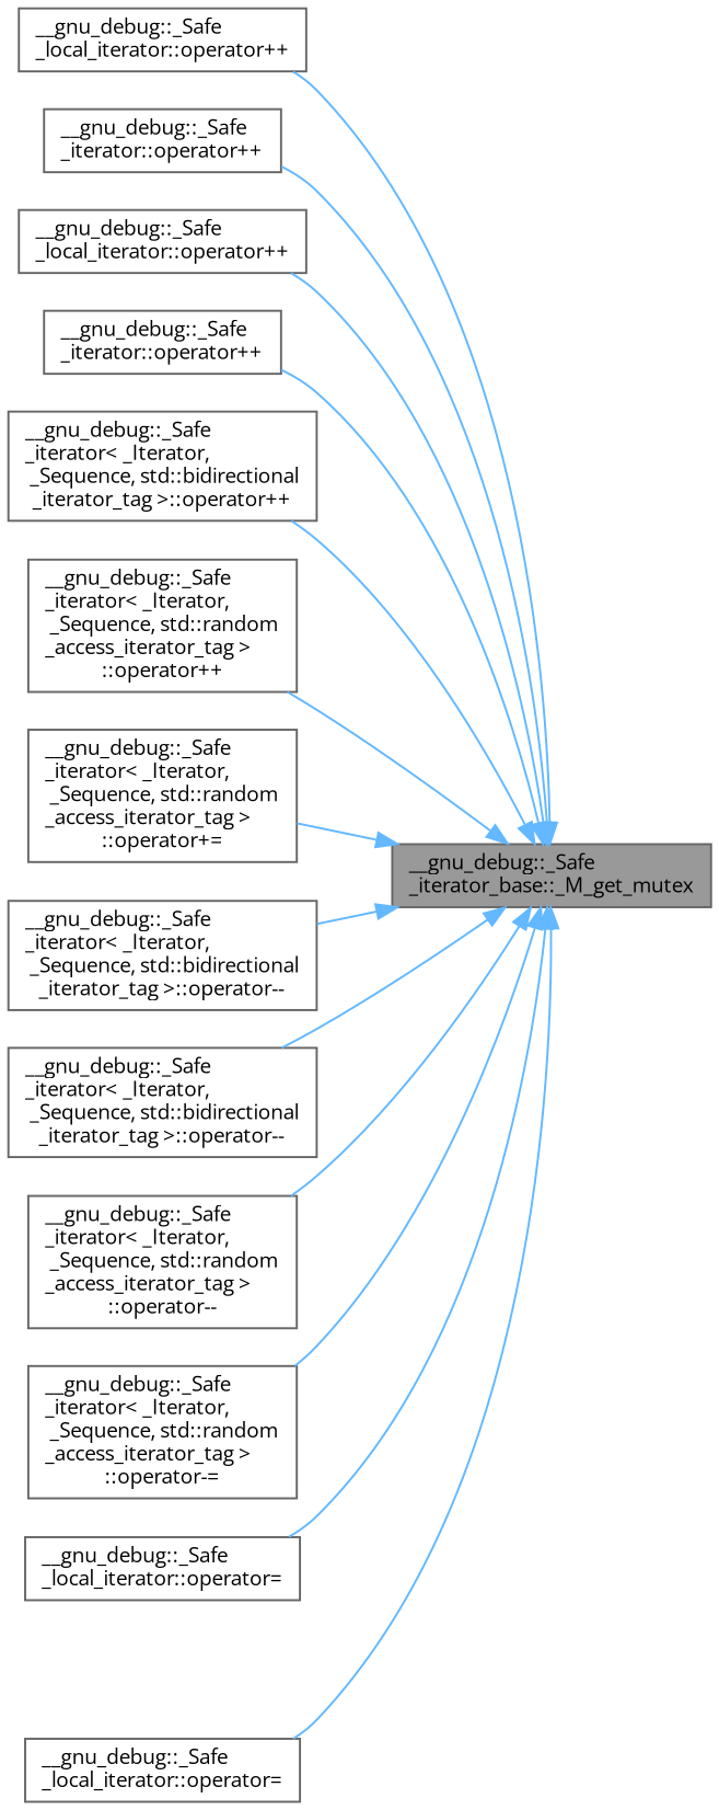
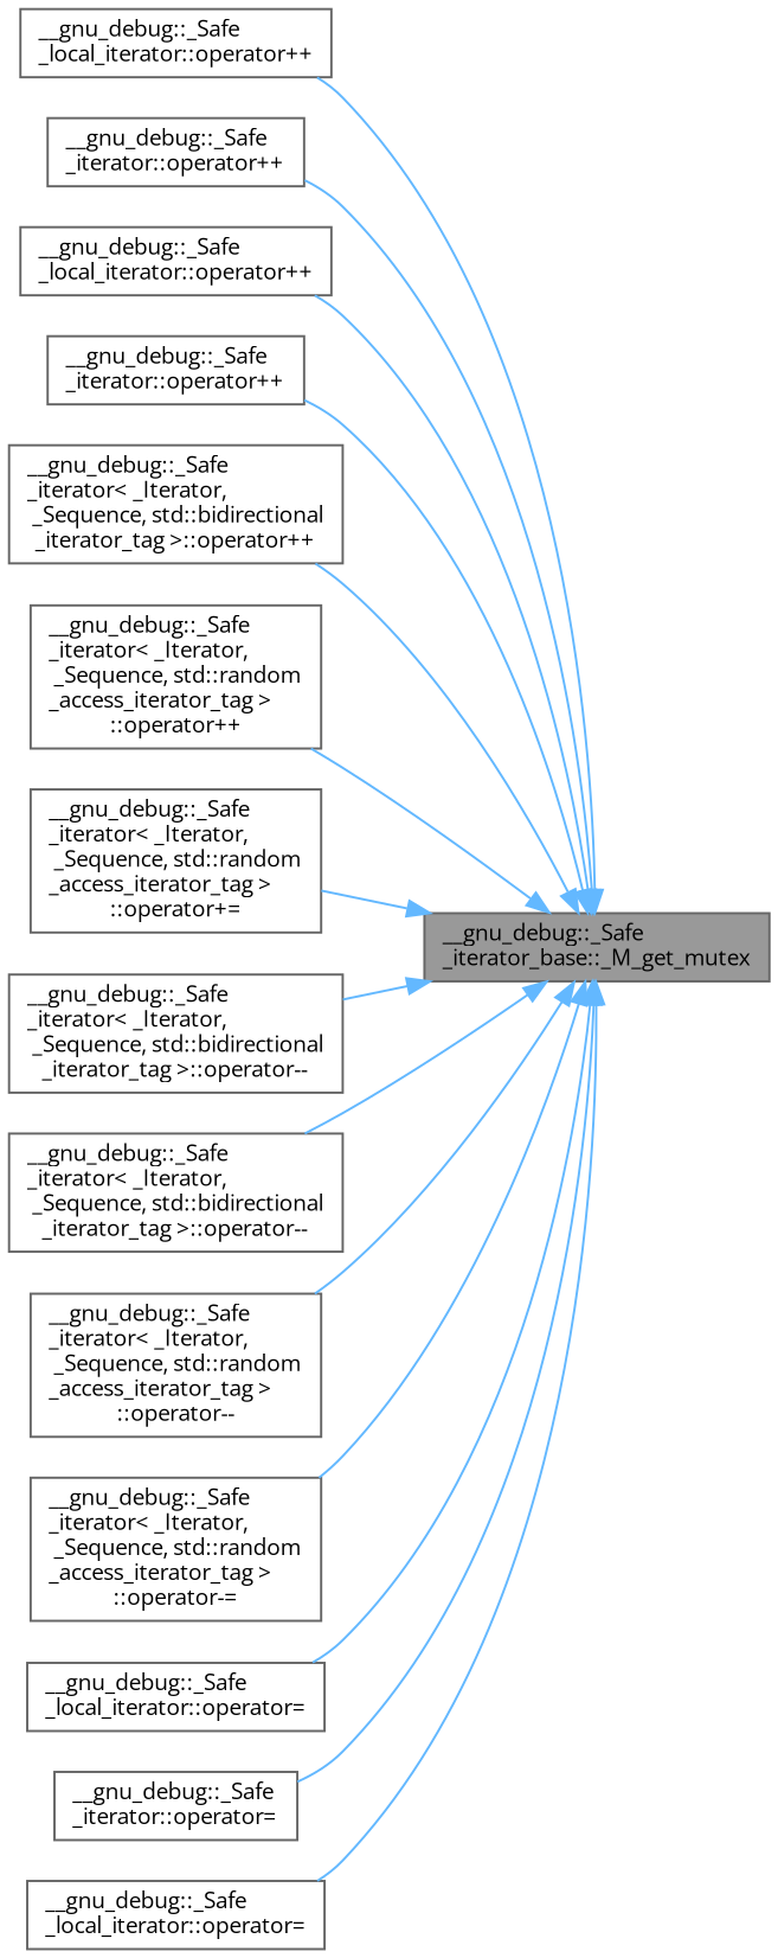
  digraph {
    rankdir=RL
    fontname="Open Sans"
    node [color=grey40 fillcolor=white fontname="Open Sans" fontsize=10 shape=box style=filled]
    edge [color=steelblue1 dir=back fontname="Open Sans" fontsize=10 labelfontname=Helvetica labelfontsize=10 style=solid]
    n1 [color=gray40 fillcolor=grey60 fontcolor=black height=0.2 label="__gnu_debug::_Safe\l_iterator_base::_M_get_mutex" width=0.4]
    n2 [height=0.2 label="__gnu_debug::_Safe\l_local_iterator::operator++" width=0.4]
    n3 [height=0.2 label="__gnu_debug::_Safe\l_iterator::operator++" width=0.4]
    n4 [height=0.2 label="__gnu_debug::_Safe\l_local_iterator::operator++" width=0.4]
    n5 [height=0.2 label="__gnu_debug::_Safe\l_iterator::operator++" width=0.4]
    n6 [height=0.2 label="__gnu_debug::_Safe\l_iterator\< _Iterator,\l _Sequence, std::bidirectional\l_iterator_tag \>::operator++" width=0.4]
    n7 [height=0.2 label="__gnu_debug::_Safe\l_iterator\< _Iterator,\l _Sequence, std::random\l_access_iterator_tag \>\l::operator++" width=0.4]
    n8 [height=0.2 label="__gnu_debug::_Safe\l_iterator\< _Iterator,\l _Sequence, std::random\l_access_iterator_tag \>\l::operator+=" width=0.4]
    n9 [height=0.2 label="__gnu_debug::_Safe\l_iterator\< _Iterator,\l _Sequence, std::bidirectional\l_iterator_tag \>::operator--" width=0.4]
    n10 [height=0.2 label="__gnu_debug::_Safe\l_iterator\< _Iterator,\l _Sequence, std::bidirectional\l_iterator_tag \>::operator--" width=0.4]
    n11 [height=0.2 label="__gnu_debug::_Safe\l_iterator\< _Iterator,\l _Sequence, std::random\l_access_iterator_tag \>\l::operator--" width=0.4]
    n12 [height=0.2 label="__gnu_debug::_Safe\l_iterator\< _Iterator,\l _Sequence, std::random\l_access_iterator_tag \>\l::operator-=" width=0.4]
    n13 [height=0.2 label="__gnu_debug::_Safe\l_local_iterator::operator=" width=0.4]
+   n14 [height=0.2 label="__gnu_debug::_Safe\l_iterator::operator=" width=0.4]
    n15 [height=0.2 label="__gnu_debug::_Safe\l_local_iterator::operator=" width=0.4]
    n1 -> n2
    n1 -> n3
    n1 -> n4
    n1 -> n5
    n1 -> n6
    n1 -> n7
    n1 -> n8
    n1 -> n9
    n1 -> n10
    n1 -> n11
    n1 -> n12
    n1 -> n13
+   n1 -> n14
    n1 -> n15
  }
